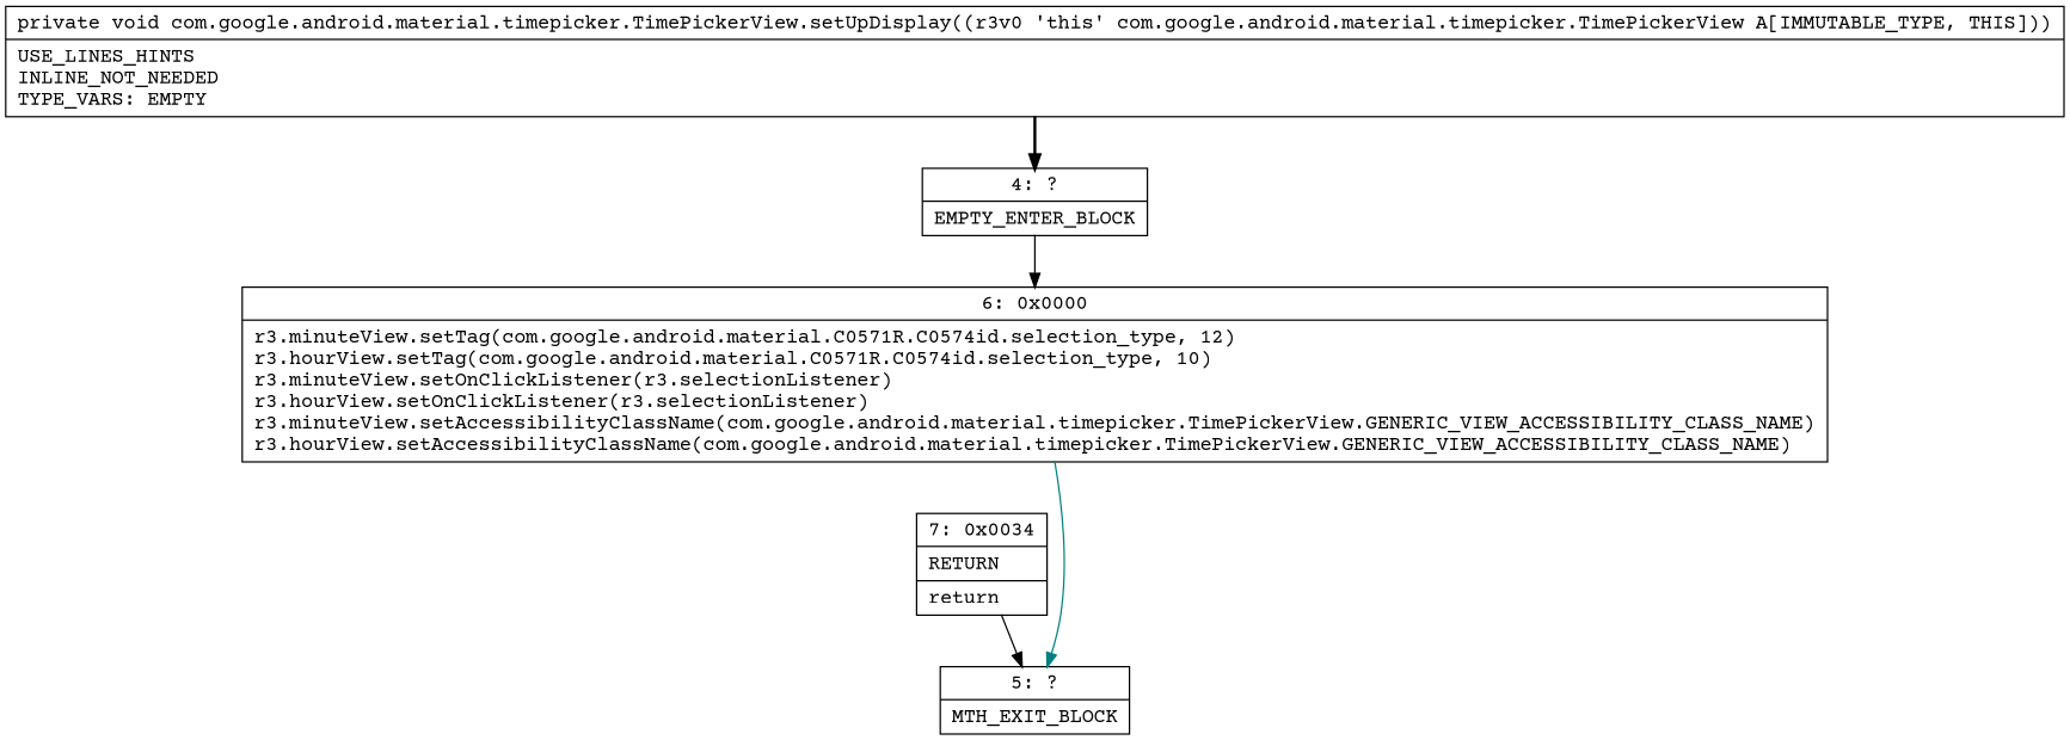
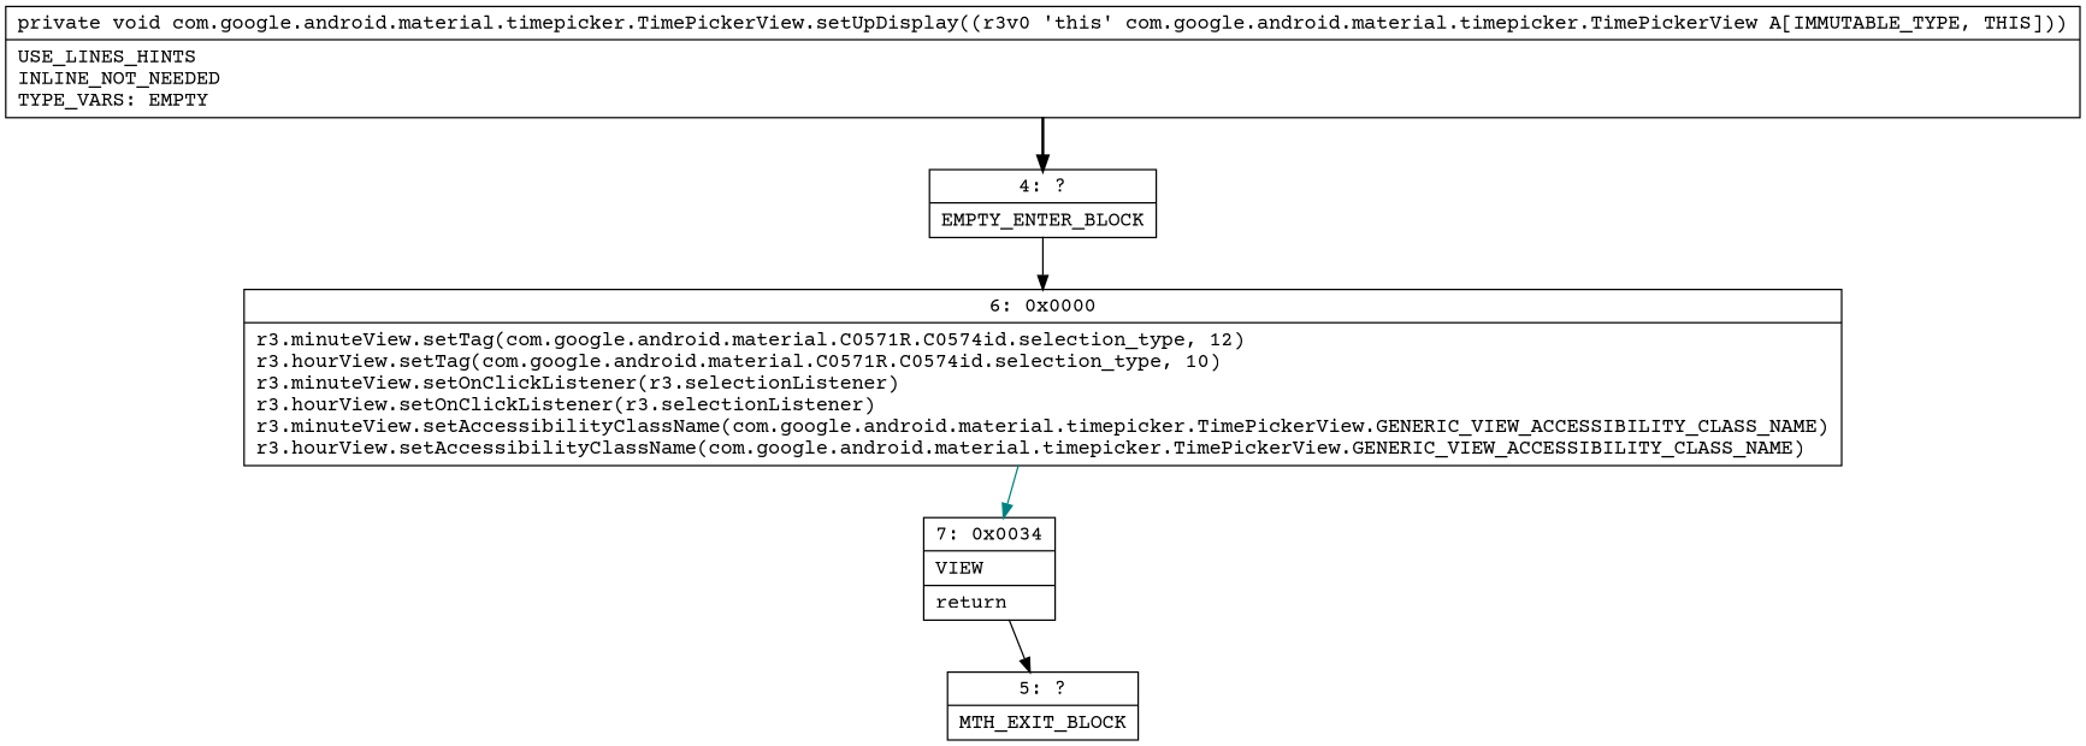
  digraph {
    fontname="Courier Prime"
    node [fontname="Courier Prime" shape=record]
    edge [color=black fontname="Courier Prime" style=solid]
    n1 [label="{4\:\ ?|EMPTY_ENTER_BLOCK\l}"]
    n2 [label="{6\:\ 0x0000|r3.minuteView.setTag(com.google.android.material.C0571R.C0574id.selection_type, 12)\lr3.hourView.setTag(com.google.android.material.C0571R.C0574id.selection_type, 10)\lr3.minuteView.setOnClickListener(r3.selectionListener)\lr3.hourView.setOnClickListener(r3.selectionListener)\lr3.minuteView.setAccessibilityClassName(com.google.android.material.timepicker.TimePickerView.GENERIC_VIEW_ACCESSIBILITY_CLASS_NAME)\lr3.hourView.setAccessibilityClassName(com.google.android.material.timepicker.TimePickerView.GENERIC_VIEW_ACCESSIBILITY_CLASS_NAME)\l}"]
-   n3 [label="{7\:\ 0x0034|RETURN\l|return\l}"]
+   n3 [label="{7\:\ 0x0034|VIEW\l|return\l}"]
    n4 [label="{5\:\ ?|MTH_EXIT_BLOCK\l}"]
    n5 [label="{private void com.google.android.material.timepicker.TimePickerView.setUpDisplay((r3v0 'this' com.google.android.material.timepicker.TimePickerView A[IMMUTABLE_TYPE, THIS]))  | USE_LINES_HINTS\lINLINE_NOT_NEEDED\lTYPE_VARS: EMPTY\l}"]
    n1 -> n2
-   n2 -> n4 [color=teal]
+   n2 -> n3 [color=teal]
    n3 -> n4
    n5 -> n1 [style=bold]
  }
